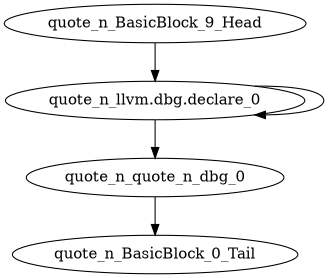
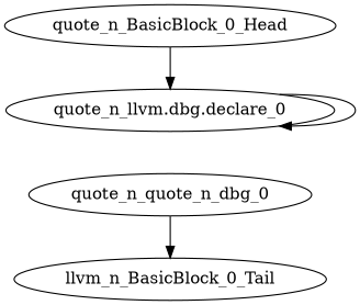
  digraph {
    "quote_n_llvm.dbg.declare_0"
    n2 [label=quote_n_quote_n_dbg_0]
-   quote_n_BasicBlock_0_Tail
-   quote_n_BasicBlock_0_Head [label=quote_n_BasicBlock_9_Head]
+   quote_n_BasicBlock_0_Tail [label=llvm_n_BasicBlock_0_Tail]
+   quote_n_BasicBlock_0_Head
    "quote_n_llvm.dbg.declare_0" -> "quote_n_llvm.dbg.declare_0"
-   "quote_n_llvm.dbg.declare_0" -> n2
    n2 -> quote_n_BasicBlock_0_Tail
    quote_n_BasicBlock_0_Head -> "quote_n_llvm.dbg.declare_0"
  }
